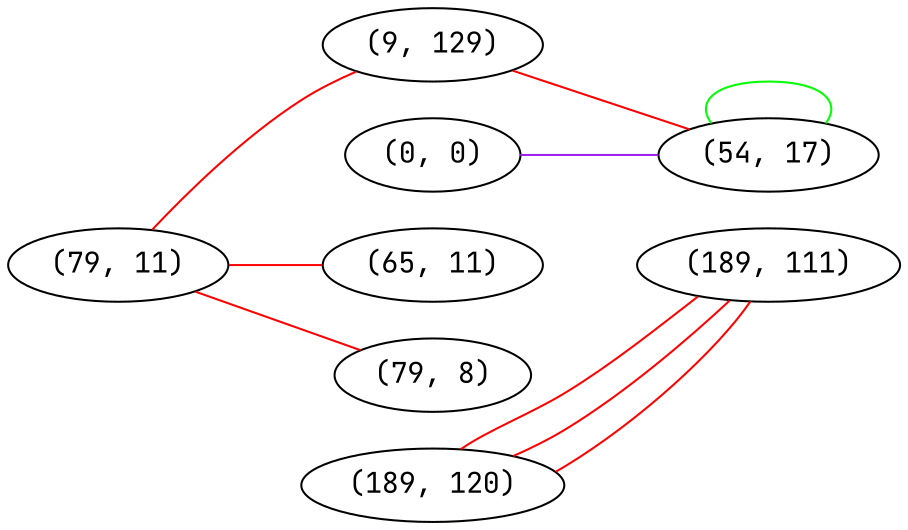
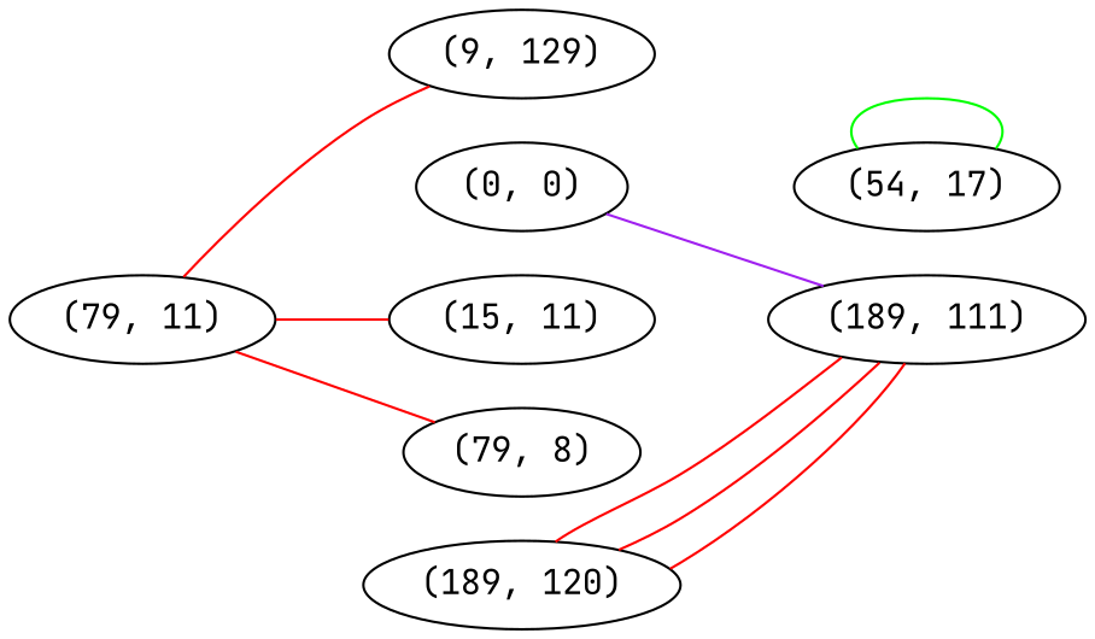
  graph {
    fontname="JetBrains Mono"
    rankdir=LR
    node [fontname="JetBrains Mono"]
    edge [color=red fontname="JetBrains Mono" weight=1]
    "(0, 0)"
    "(54, 17)"
    "(9, 129)"
    "(79, 11)"
-   "(65, 11)"
+   "(65, 11)" [label="(15, 11)"]
    "(79, 8)"
    n7 [label="(189, 111)"]
    "(189, 120)"
-   "(0, 0)" -- "(54, 17)" [color=purple weight=4]
+   "(0, 0)" -- n7 [color=purple weight=4]
    "(54, 17)" -- "(54, 17)" [color=green weight=2]
-   "(9, 129)" -- "(54, 17)"
    "(79, 11)" -- "(9, 129)"
    "(79, 11)" -- "(65, 11)"
    "(79, 11)" -- "(79, 8)"
    "(189, 120)" -- n7
    "(189, 120)" -- n7
    "(189, 120)" -- n7
  }
